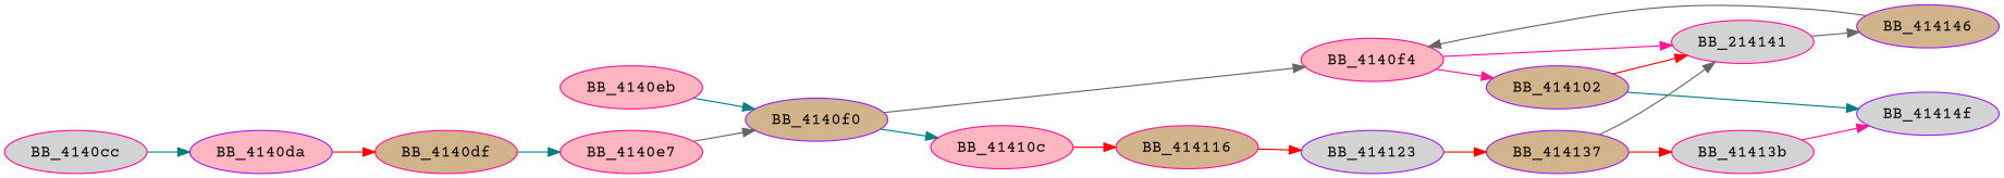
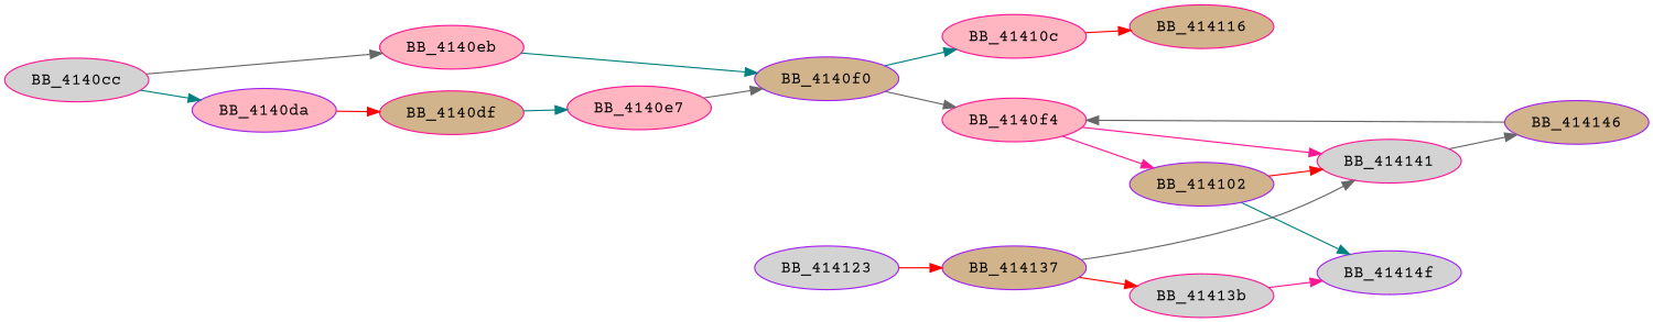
  digraph {
    fontname="Courier Prime"
    rankdir=LR
    node [color=deeppink fillcolor=tan fontname="Courier Prime" style=filled]
    edge [color=gray40 fontname="Courier Prime"]
    BB_4140cc [fillcolor=lightgrey]
    BB_4140da [color=purple fillcolor=lightpink]
    BB_4140eb [fillcolor=lightpink]
    BB_4140df
    BB_4140f0 [color=purple]
    BB_4140e7 [fillcolor=lightpink]
    BB_4140f4 [fillcolor=lightpink]
    BB_41410c [fillcolor=lightpink]
    BB_414102 [color=purple]
-   BB_414141 [fillcolor=lightgrey label=BB_214141]
+   BB_414141 [fillcolor=lightgrey]
    BB_414116
    BB_41414f [color=purple fillcolor=lightgrey]
    BB_414146 [color=purple]
    BB_414123 [color=purple fillcolor=lightgrey]
    BB_414137 [color=purple]
    BB_41413b [fillcolor=lightgrey]
    BB_4140cc -> BB_4140da [color=teal]
+   BB_4140cc -> BB_4140eb
    BB_4140da -> BB_4140df [color=red]
    BB_4140eb -> BB_4140f0 [color=teal]
    BB_4140df -> BB_4140e7 [color=teal]
    BB_4140f0 -> BB_4140f4
    BB_4140f0 -> BB_41410c [color=teal]
    BB_4140e7 -> BB_4140f0
    BB_4140f4 -> BB_414102 [color=deeppink]
    BB_4140f4 -> BB_414141 [color=deeppink]
    BB_41410c -> BB_414116 [color=red]
    BB_414102 -> BB_414141 [color=red]
    BB_414102 -> BB_41414f [color=teal]
    BB_414141 -> BB_414146
-   BB_414116 -> BB_414123 [color=red]
    BB_414146 -> BB_4140f4
    BB_414123 -> BB_414137 [color=red]
    BB_414137 -> BB_414141
    BB_414137 -> BB_41413b [color=red]
    BB_41413b -> BB_41414f [color=deeppink]
  }
